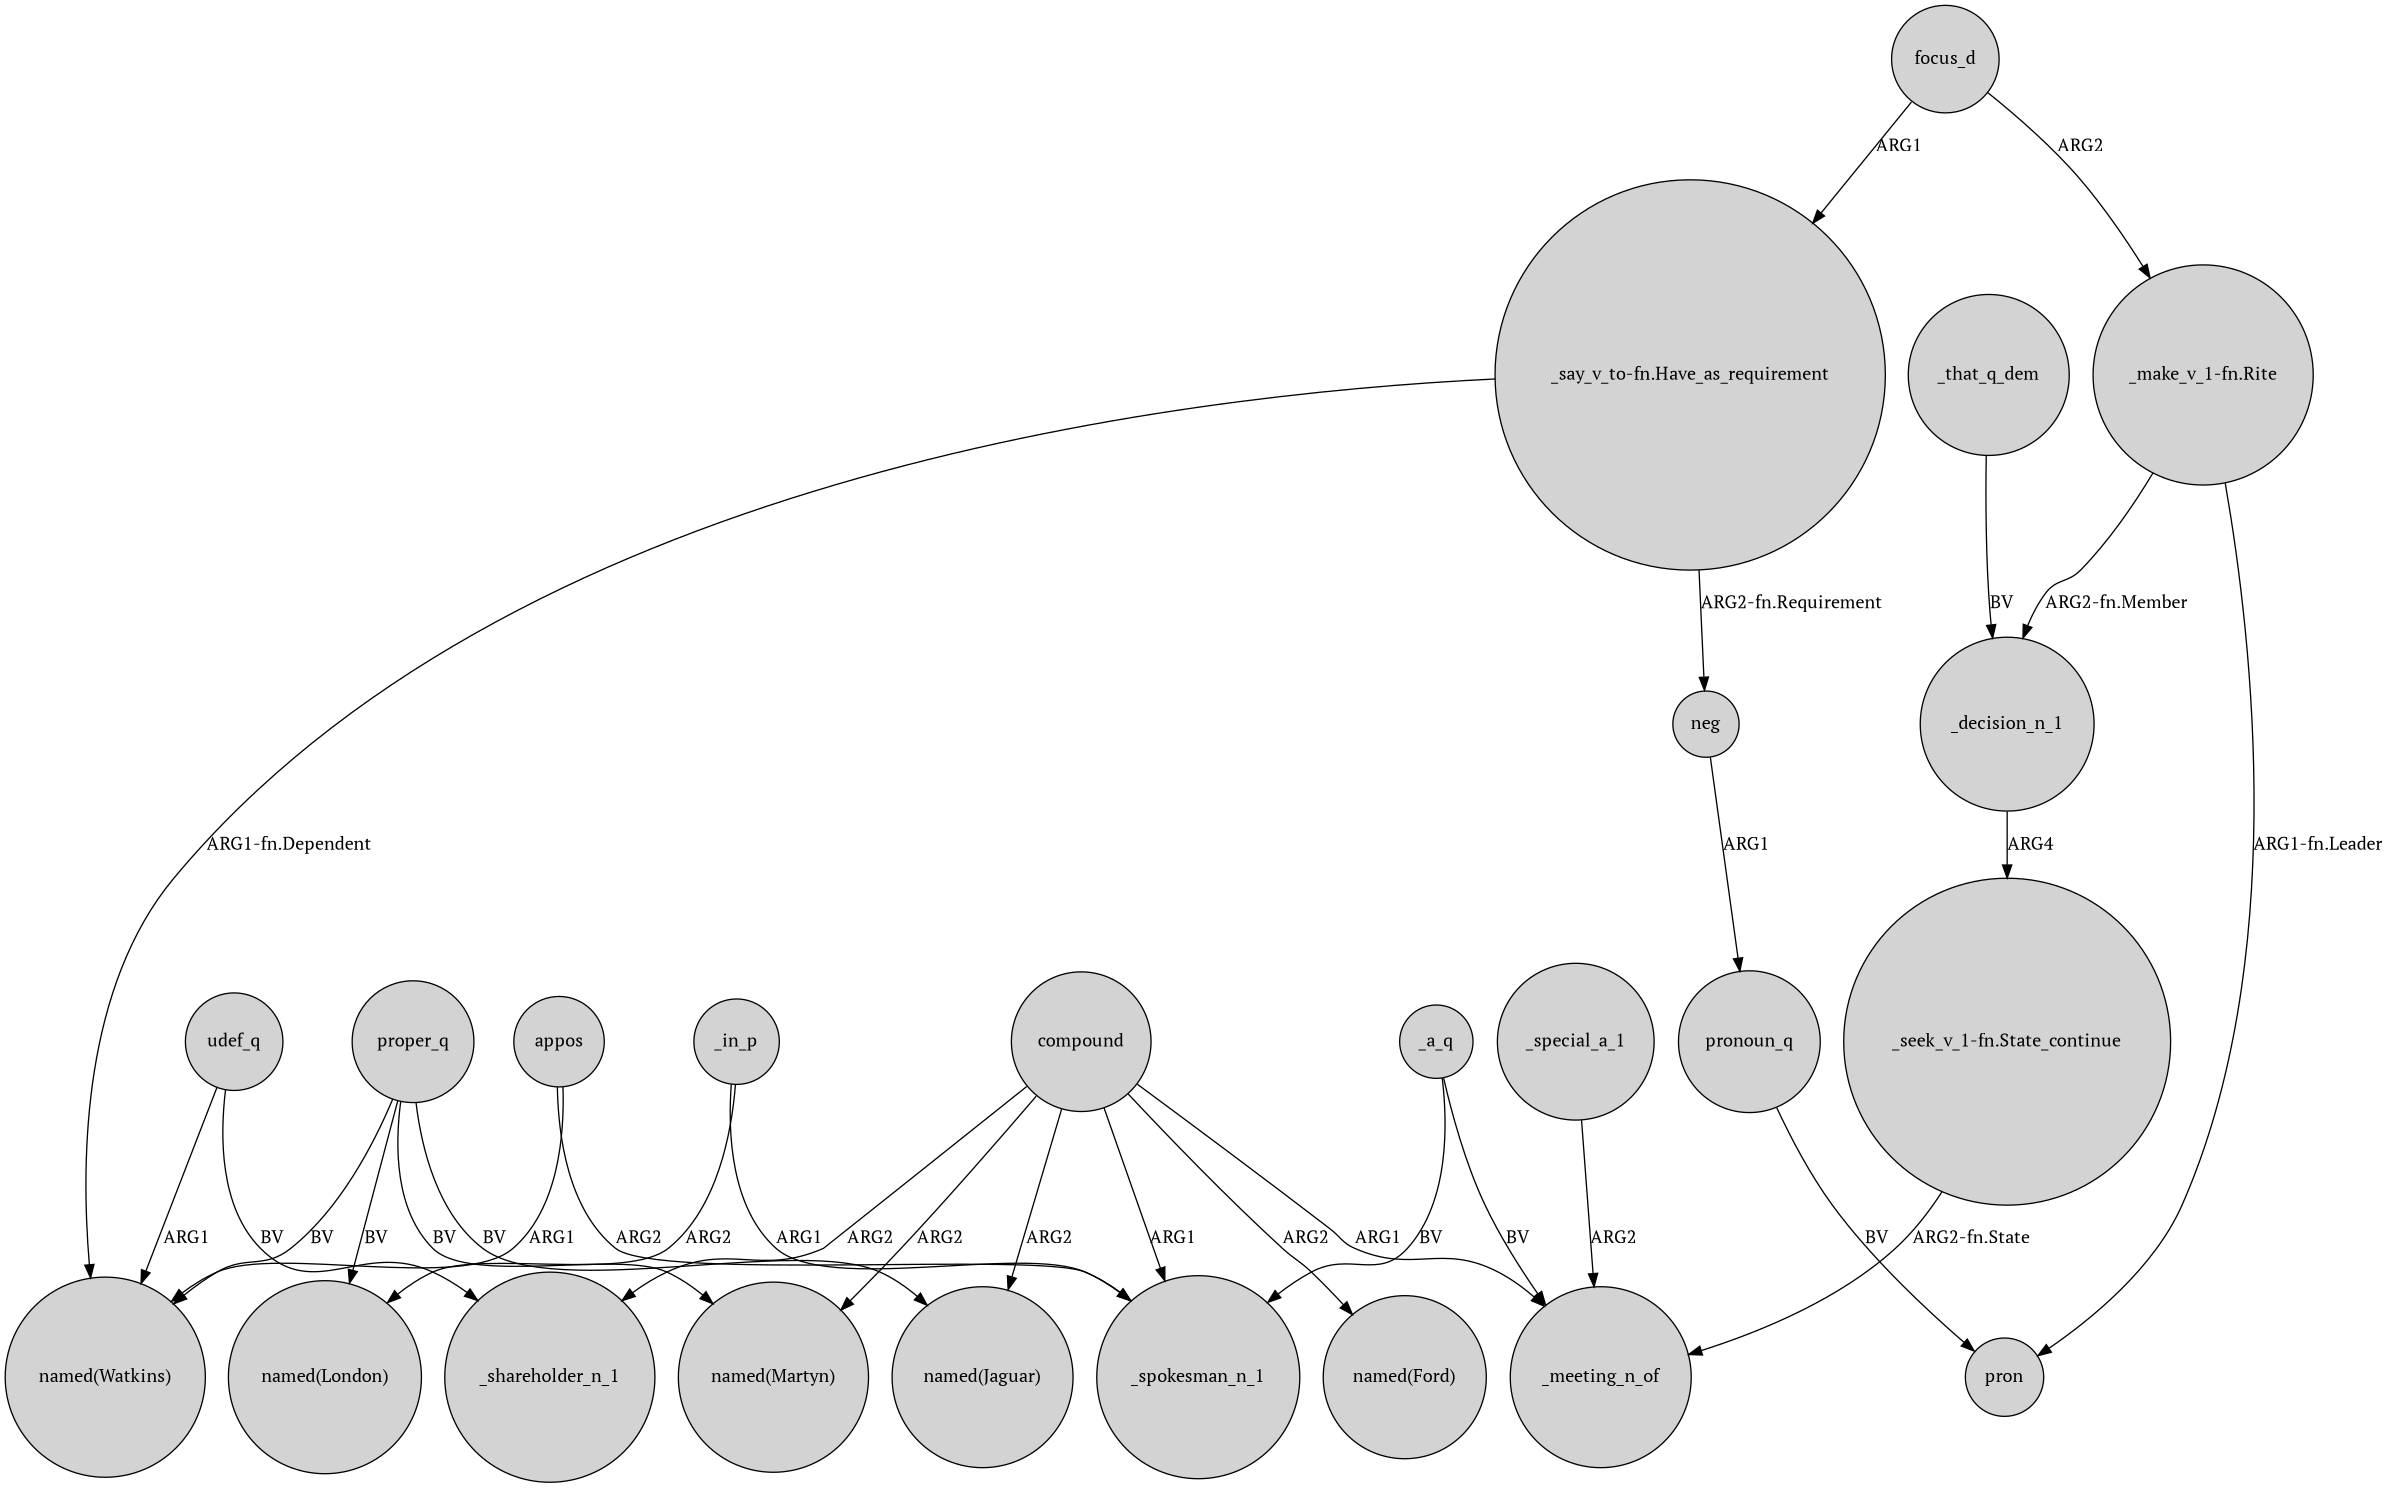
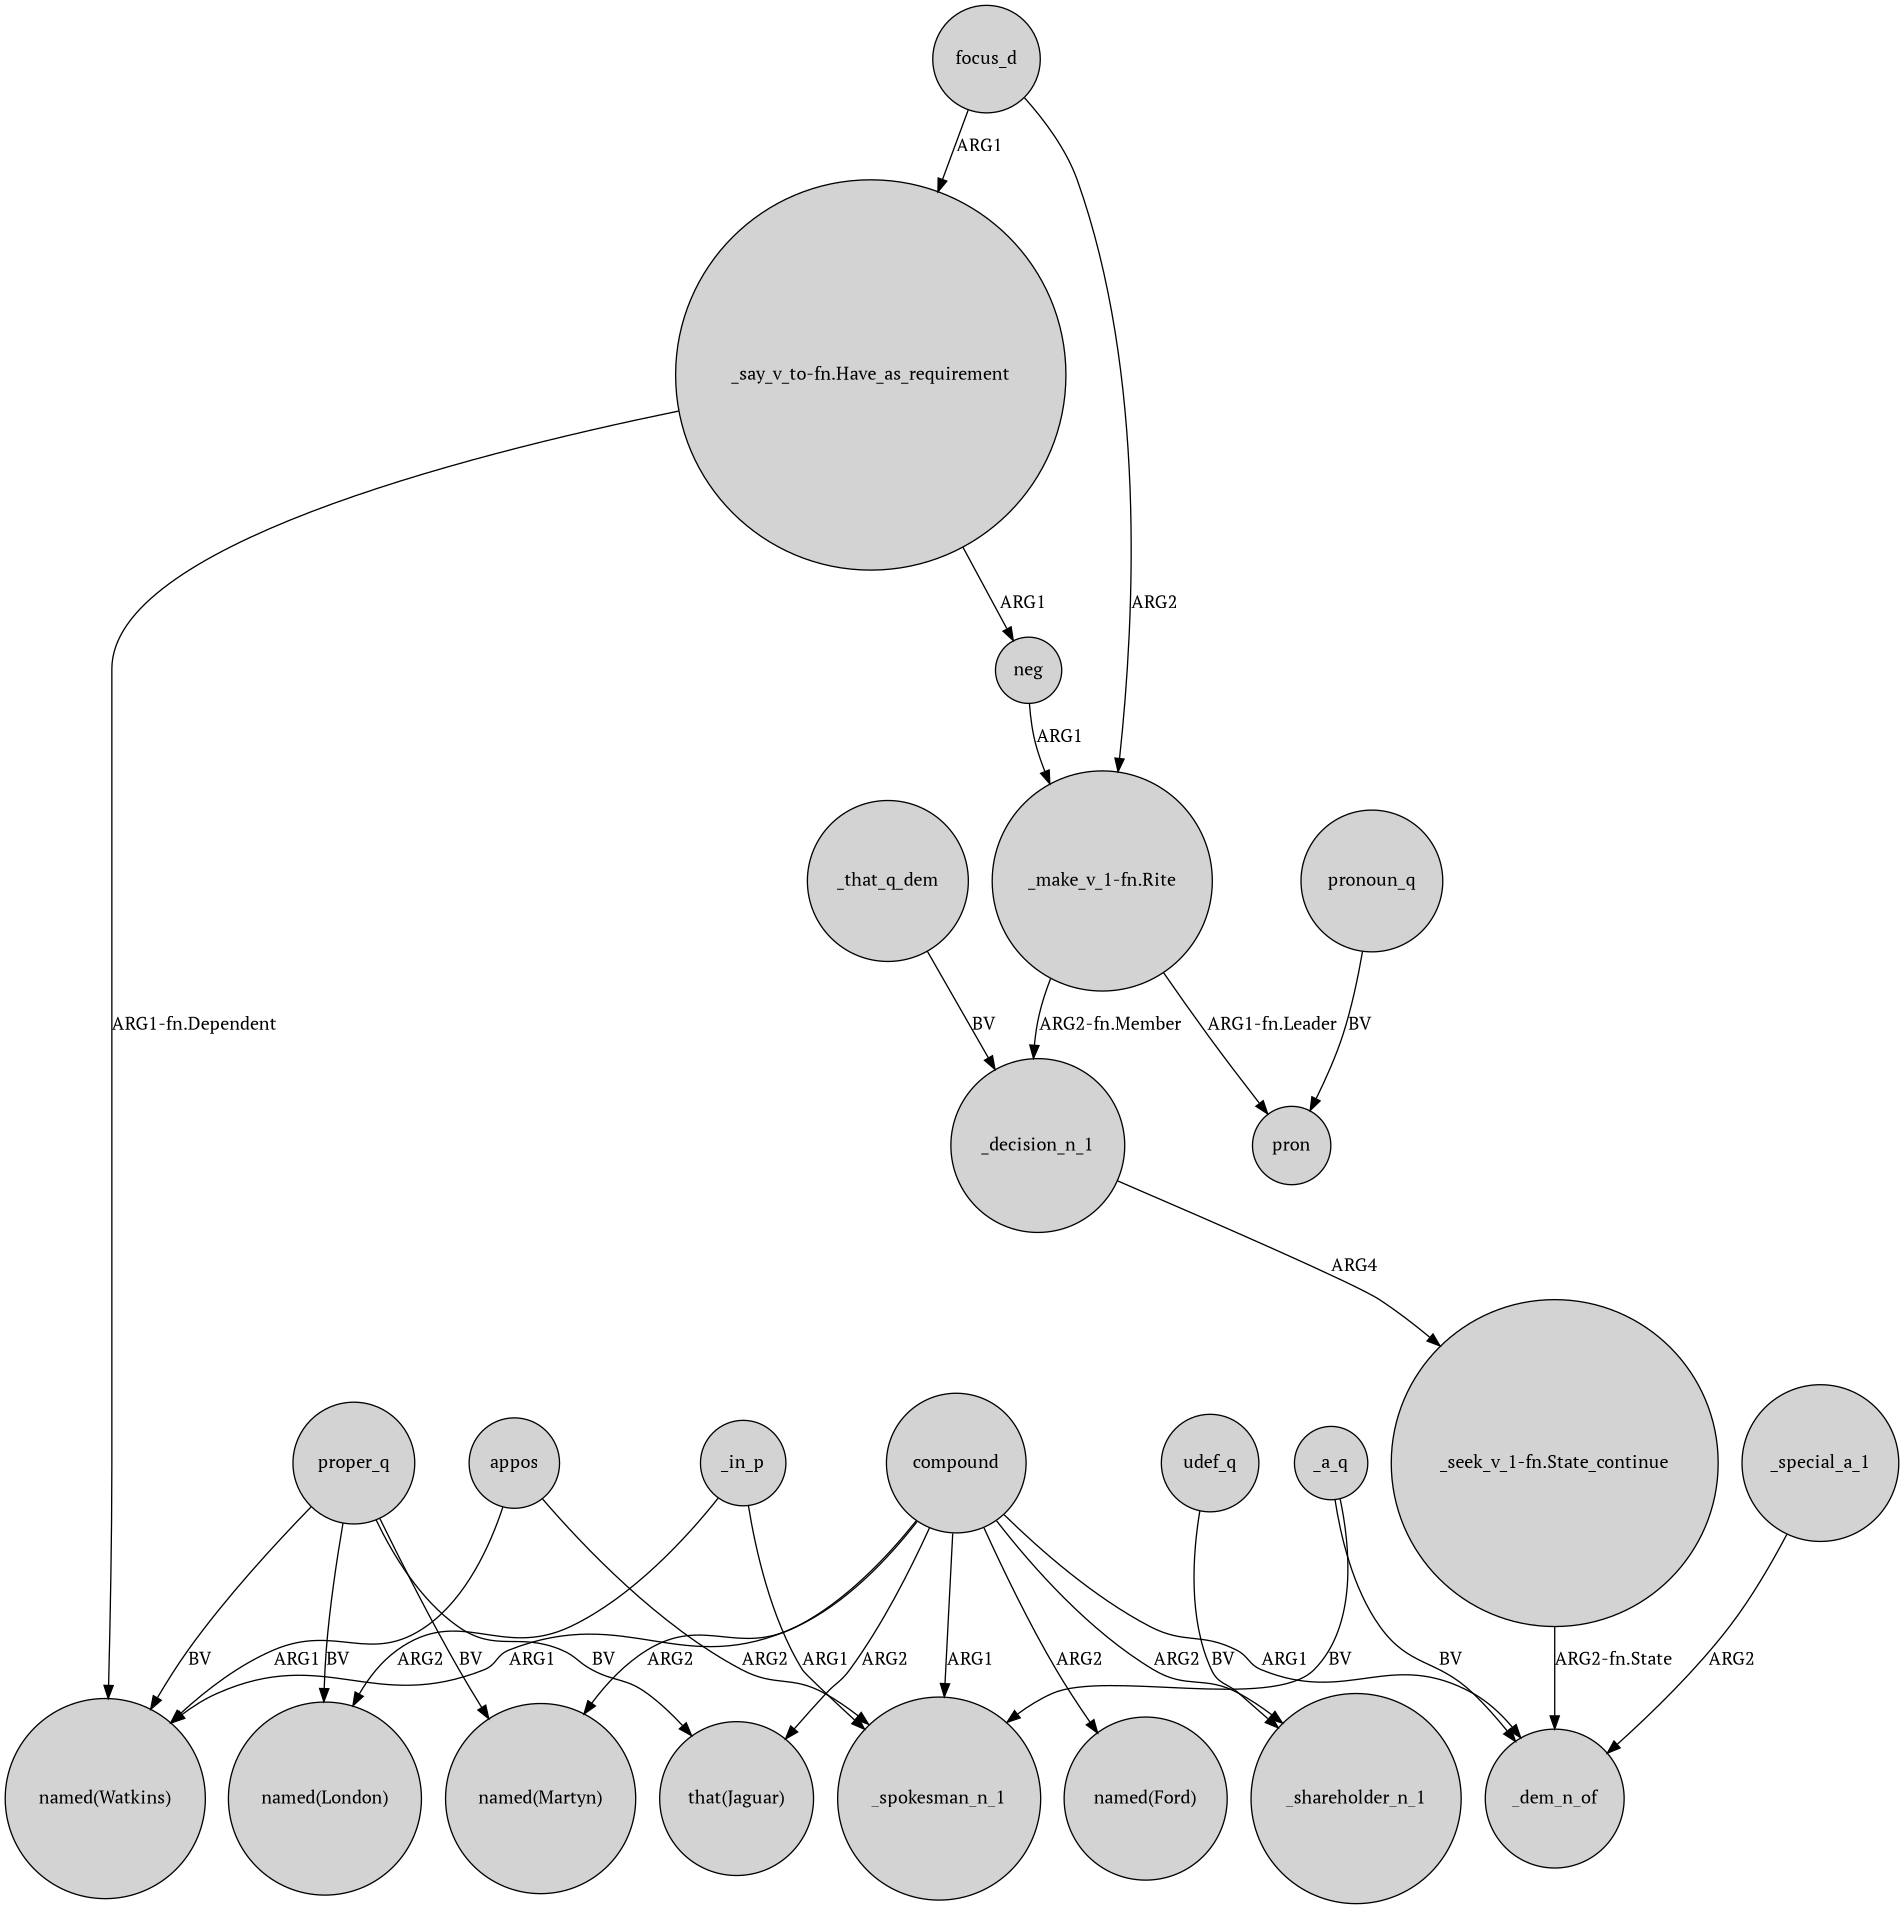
  digraph {
    fontname="PT Serif"
    node [fontname="PT Serif" shape=circle style=filled]
    edge [fontname="PT Serif"]
    "_say_v_to-fn.Have_as_requirement"
    "named(Watkins)"
    neg
    "_make_v_1-fn.Rite"
    compound
    _spokesman_n_1
    "named(Ford)"
-   _meeting_n_of
+   _meeting_n_of [label=_dem_n_of]
    _shareholder_n_1
    "named(Martyn)"
-   "named(Jaguar)"
+   "named(Jaguar)" [label="that(Jaguar)"]
    proper_q
    "named(London)"
    "_seek_v_1-fn.State_continue"
    _in_p
    udef_q
    _decision_n_1
    pron
    focus_d
    appos
    pronoun_q
    _a_q
    _special_a_1
    _that_q_dem
    "_say_v_to-fn.Have_as_requirement" -> "named(Watkins)" [label="ARG1-fn.Dependent"]
-   "_say_v_to-fn.Have_as_requirement" -> neg [label="ARG2-fn.Requirement"]
-   neg -> pronoun_q [label=ARG1]
+   "_say_v_to-fn.Have_as_requirement" -> neg [label=ARG1]
+   neg -> "_make_v_1-fn.Rite" [label=ARG1]
    "_make_v_1-fn.Rite" -> _decision_n_1 [label="ARG2-fn.Member"]
    "_make_v_1-fn.Rite" -> pron [label="ARG1-fn.Leader"]
-   udef_q -> "named(Watkins)" [label=ARG1]
+   compound -> "named(Watkins)" [label=ARG1]
    compound -> _spokesman_n_1 [label=ARG1]
    compound -> "named(Ford)" [label=ARG2]
    compound -> _meeting_n_of [label=ARG1]
    compound -> _shareholder_n_1 [label=ARG2]
    compound -> "named(Martyn)" [label=ARG2]
    compound -> "named(Jaguar)" [label=ARG2]
    proper_q -> "named(Watkins)" [label=BV]
    proper_q -> "named(Martyn)" [label=BV]
    proper_q -> "named(Jaguar)" [label=BV]
    proper_q -> "named(London)" [label=BV]
    "_seek_v_1-fn.State_continue" -> _meeting_n_of [label="ARG2-fn.State"]
    _in_p -> _spokesman_n_1 [label=ARG1]
    _in_p -> "named(London)" [label=ARG2]
    udef_q -> _shareholder_n_1 [label=BV]
    _decision_n_1 -> "_seek_v_1-fn.State_continue" [label=ARG4]
    focus_d -> "_say_v_to-fn.Have_as_requirement" [label=ARG1]
    focus_d -> "_make_v_1-fn.Rite" [label=ARG2]
    appos -> "named(Watkins)" [label=ARG1]
    appos -> _spokesman_n_1 [label=ARG2]
    pronoun_q -> pron [label=BV]
    _a_q -> _spokesman_n_1 [label=BV]
    _a_q -> _meeting_n_of [label=BV]
    _special_a_1 -> _meeting_n_of [label=ARG2]
    _that_q_dem -> _decision_n_1 [label=BV]
  }
